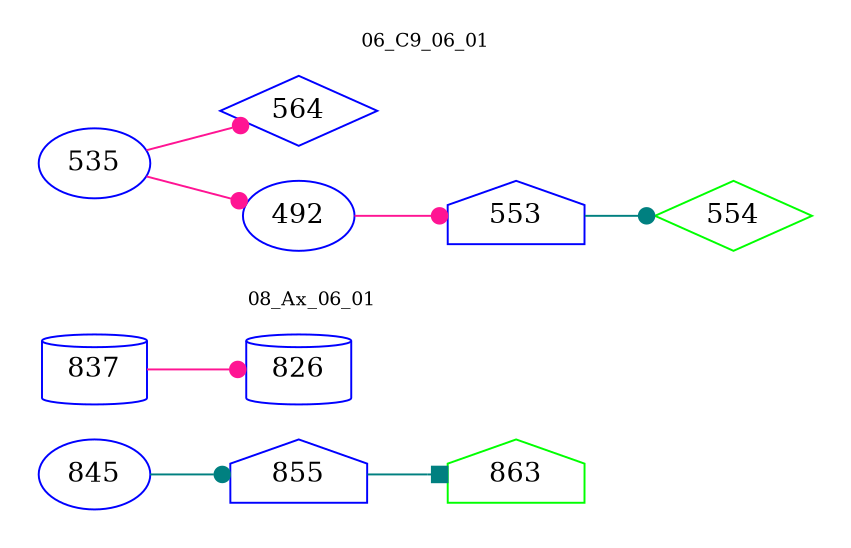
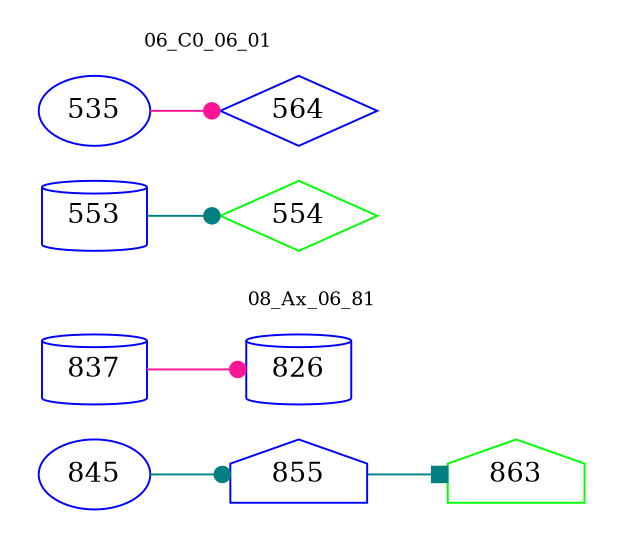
  digraph {
    rankdir=LR
    node [color=blue shape=cylinder]
    edge [arrowhead=dot color=deeppink]
    n1 [label=837]
    n2 [label=826]
    n3 [label=845 shape=ellipse]
    n4 [label=855 shape=house]
    n5 [color=green label=863 shape=house]
    n6 [label=535 shape=ellipse]
-   n7 [label=492 shape=ellipse]
    n8 [label=564 shape=diamond]
-   n9 [label=553 shape=house]
+   n9 [label=553]
    n10 [color=green label=554 shape=diamond]
    subgraph cluster_1 {
      color=white
      fontsize=10
-     label="08_Ax_06_01"
+     label="08_Ax_06_81"
      n1
      n2
      n3
      n4
      n5
    }
    subgraph cluster_2 {
      color=white
      fontsize=10
-     label="06_C9_06_01"
+     label="06_C0_06_01"
      n6
-     n7
      n8
      n9
      n10
    }
    n1 -> n2
    n3 -> n4 [color=teal]
    n4 -> n5 [arrowhead=box color=teal]
-   n6 -> n7
    n6 -> n8
-   n7 -> n9
    n9 -> n10 [color=teal]
  }
